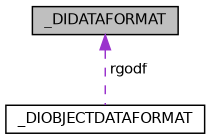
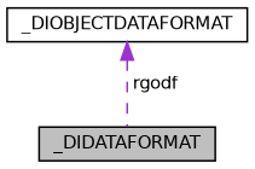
  digraph {
    node [color=black fontname=Helvetica fontsize=10 shape=record style=filled]
    n1 [fillcolor=grey75 fontcolor=black height=0.2 label=_DIDATAFORMAT width=0.4]
    n2 [fillcolor=white height=0.2 label=_DIOBJECTDATAFORMAT width=0.4]
-   n1 -> n2 [color=darkorchid3 dir=back fontname=Helvetica fontsize=10 label=" rgodf" labelfontname=Helvetica labelfontsize=10 style=dashed]
+   n2 -> n1 [color=darkorchid3 dir=back fontname=Helvetica fontsize=10 label=" rgodf" labelfontname=Helvetica labelfontsize=10 style=dashed]
  }
